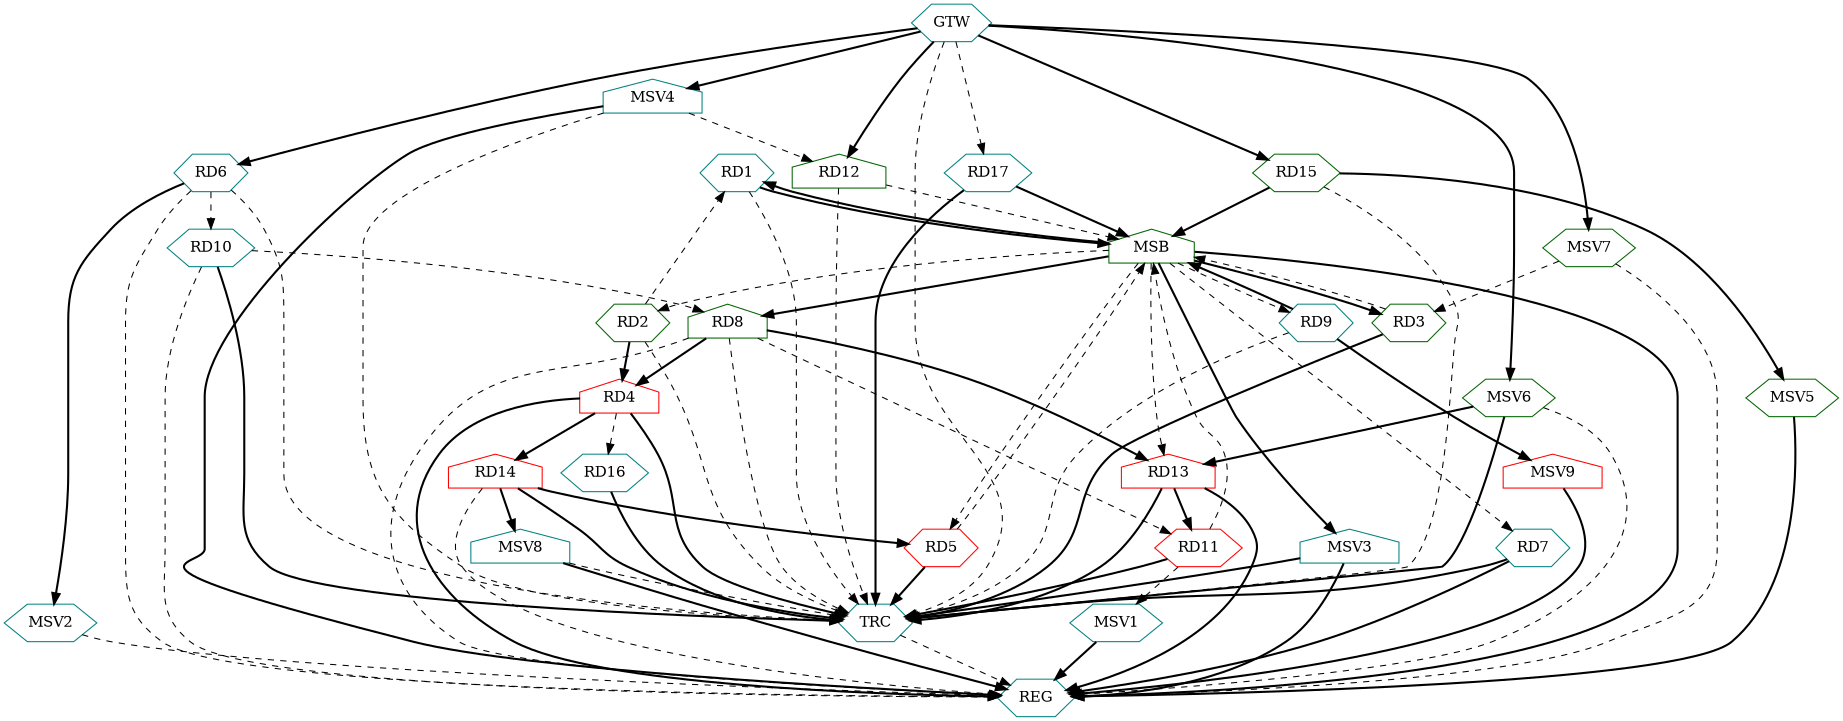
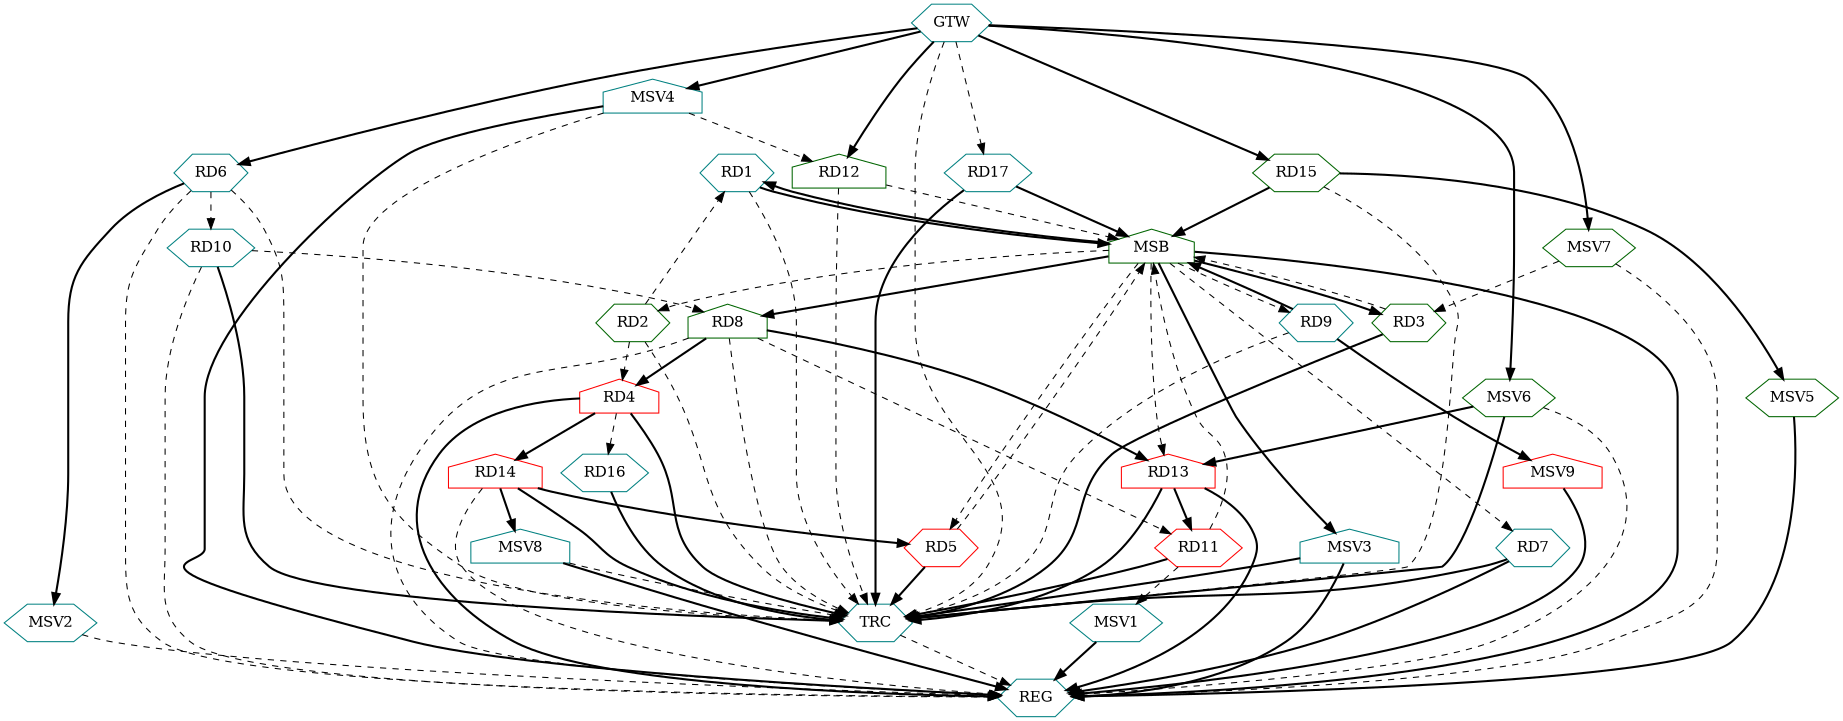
  strict digraph {
    fontname="DejaVu Serif"
    node [color=teal fontname="DejaVu Serif" shape=hexagon]
    edge [fontname="DejaVu Serif" style=bold]
    n1 [label=RD1]
    n2 [color=darkgreen label=MSB shape=house]
    n3 [label=TRC]
    n4 [color=darkgreen label=RD2]
    n5 [label=REG]
    n6 [color=darkgreen label=RD3]
    n7 [color=red label=RD5]
    n8 [label=RD7]
    n9 [color=darkgreen label=RD8 shape=house]
    n10 [color=red label=RD13 shape=house]
    n11 [label=RD9]
    n12 [label=MSV3 shape=house]
    n13 [color=red label=RD4 shape=house]
    n14 [color=red label=RD14 shape=house]
    n15 [label=RD16]
    n16 [label=MSV8 shape=house]
    n17 [label=RD6]
    n18 [label=RD10]
    n19 [label=MSV2]
    n20 [color=red label=RD11]
    n21 [label=MSV1]
    n22 [color=red label=MSV9 shape=house]
    n23 [color=darkgreen label=RD12 shape=house]
    n24 [color=darkgreen label=RD15]
    n25 [color=darkgreen label=MSV5]
    n26 [label=RD17]
    n27 [label=GTW]
    n28 [label=MSV4 shape=house]
    n29 [color=darkgreen label=MSV6]
    n30 [color=darkgreen label=MSV7]
    n1 -> n2
    n1 -> n3 [style=dashed]
    n2 -> n1
    n2 -> n4 [style=dashed]
    n2 -> n5
    n2 -> n6
    n2 -> n7 [style=dashed]
    n2 -> n8 [style=dashed]
    n2 -> n9
    n2 -> n10 [style=dashed]
    n2 -> n11 [style=dashed]
    n2 -> n12
    n3 -> n5 [style=dashed]
    n4 -> n1 [style=dashed]
    n4 -> n3 [style=dashed]
-   n4 -> n13
+   n4 -> n13 [style=dashed]
    n6 -> n2 [style=dashed]
    n6 -> n3
    n7 -> n2 [style=dashed]
    n7 -> n3
    n8 -> n3
    n8 -> n5
    n9 -> n3 [style=dashed]
    n9 -> n5 [style=dashed]
    n9 -> n10
    n9 -> n13
    n9 -> n20 [style=dashed]
    n10 -> n3
    n10 -> n5
    n10 -> n20
    n11 -> n2
    n11 -> n3 [style=dashed]
    n11 -> n22
    n12 -> n3
    n12 -> n5
    n13 -> n3
    n13 -> n5
    n13 -> n14
    n13 -> n15 [style=dashed]
    n14 -> n3
    n14 -> n5 [style=dashed]
    n14 -> n7
    n14 -> n16
    n15 -> n3
    n16 -> n3 [style=dashed]
    n16 -> n5
    n17 -> n3 [style=dashed]
    n17 -> n5 [style=dashed]
    n17 -> n18 [style=dashed]
    n17 -> n19
    n18 -> n3
    n18 -> n5 [style=dashed]
    n18 -> n9 [style=dashed]
    n19 -> n5 [style=dashed]
    n20 -> n2 [style=dashed]
    n20 -> n3
    n20 -> n21 [style=dashed]
    n21 -> n5
    n22 -> n5
    n23 -> n2 [style=dashed]
    n23 -> n3 [style=dashed]
    n24 -> n2
    n24 -> n3 [style=dashed]
    n24 -> n25
    n25 -> n5
    n26 -> n2
    n26 -> n3
    n27 -> n3 [style=dashed]
    n27 -> n17
    n27 -> n23
    n27 -> n24
    n27 -> n26 [style=dashed]
    n27 -> n28
    n27 -> n29
    n27 -> n30
    n28 -> n3 [style=dashed]
    n28 -> n5
    n28 -> n23 [style=dashed]
    n29 -> n3
    n29 -> n5 [style=dashed]
    n29 -> n10
    n30 -> n5 [style=dashed]
    n30 -> n6 [style=dashed]
  }
